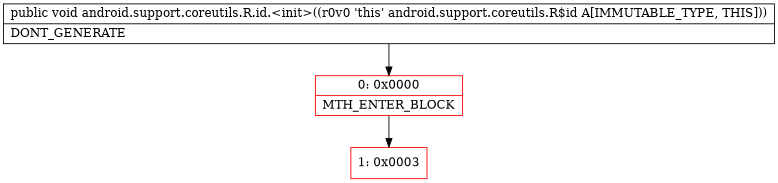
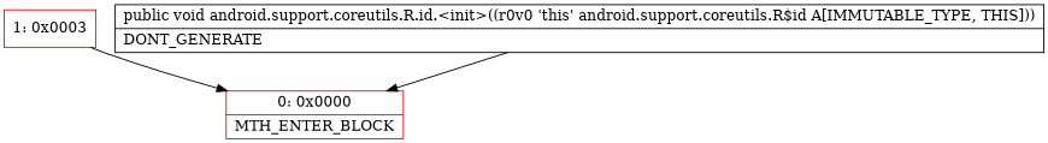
  digraph {
    node [color=red shape=record]
    n1 [label="{0\:\ 0x0000|MTH_ENTER_BLOCK\l}"]
    n2 [label="{1\:\ 0x0003}"]
    n3 [label="{public void android.support.coreutils.R.id.\<init\>((r0v0 'this' android.support.coreutils.R$id A[IMMUTABLE_TYPE, THIS]))  | DONT_GENERATE\l}" color=""]
    subgraph cluster_1 {
      label="R(0)"
    }
-   n1 -> n2
+   n2 -> n1
    n3 -> n1
  }
